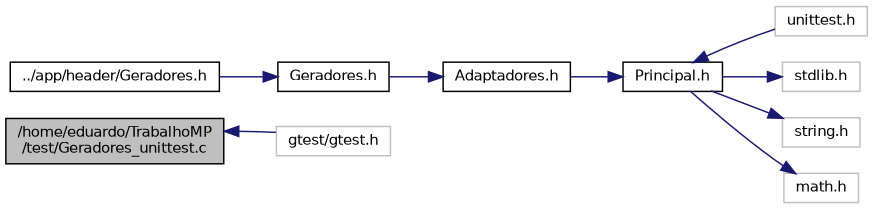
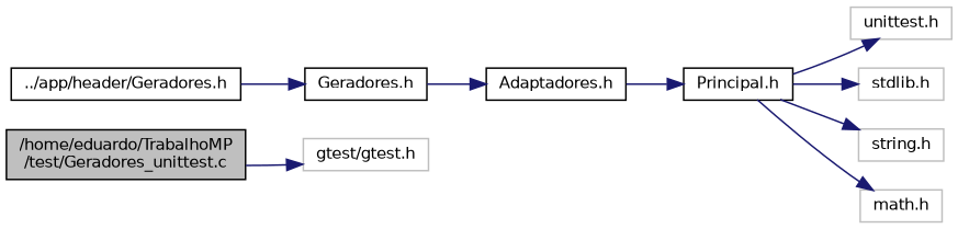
  digraph {
    rankdir=LR
    node [color=black fillcolor=white fontname=Helvetica fontsize=10 shape=record style=filled]
    edge [color=midnightblue fontname=Helvetica fontsize=10 labelfontname=Helvetica labelfontsize=10 style=solid]
    n1 [fillcolor=grey75 fontcolor=black height=0.2 label="/home/eduardo/TrabalhoMP\l/test/Geradores_unittest.c" width=0.4]
    n2 [color=grey75 height=0.2 label="gtest/gtest.h" width=0.4]
    n3 [height=0.2 label="../app/header/Geradores.h" width=0.4]
    n4 [height=0.2 label="Geradores.h" width=0.4]
    n5 [height=0.2 label="Adaptadores.h" width=0.4]
    n6 [height=0.2 label="Principal.h" width=0.4]
    n7 [color=grey75 height=0.2 label="unittest.h" width=0.4]
    n8 [color=grey75 height=0.2 label="stdlib.h" width=0.4]
    n9 [color=grey75 height=0.2 label="string.h" width=0.4]
    n10 [color=grey75 height=0.2 label="math.h" width=0.4]
-   n2 -> n1
+   n1 -> n2
    n3 -> n4
    n4 -> n5
    n5 -> n6
-   n7 -> n6
+   n6 -> n7
    n6 -> n8
    n6 -> n9
    n6 -> n10
  }
